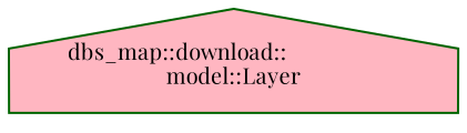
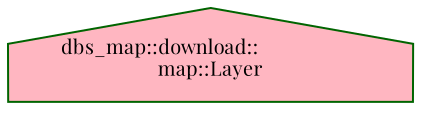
  digraph {
    rankdir=LR
    fontname="Playfair Display"
-   n1 [color=darkgreen fillcolor=lightpink fontname="Playfair Display" fontsize=10 height=0.2 label="dbs_map::download::\lmodel::Layer" shape=house style=filled width=0.4]
+   n1 [color=darkgreen fillcolor=lightpink fontname="Playfair Display" fontsize=10 height=0.2 label="dbs_map::download::\lmap::Layer" shape=house style=filled width=0.4]
  }
